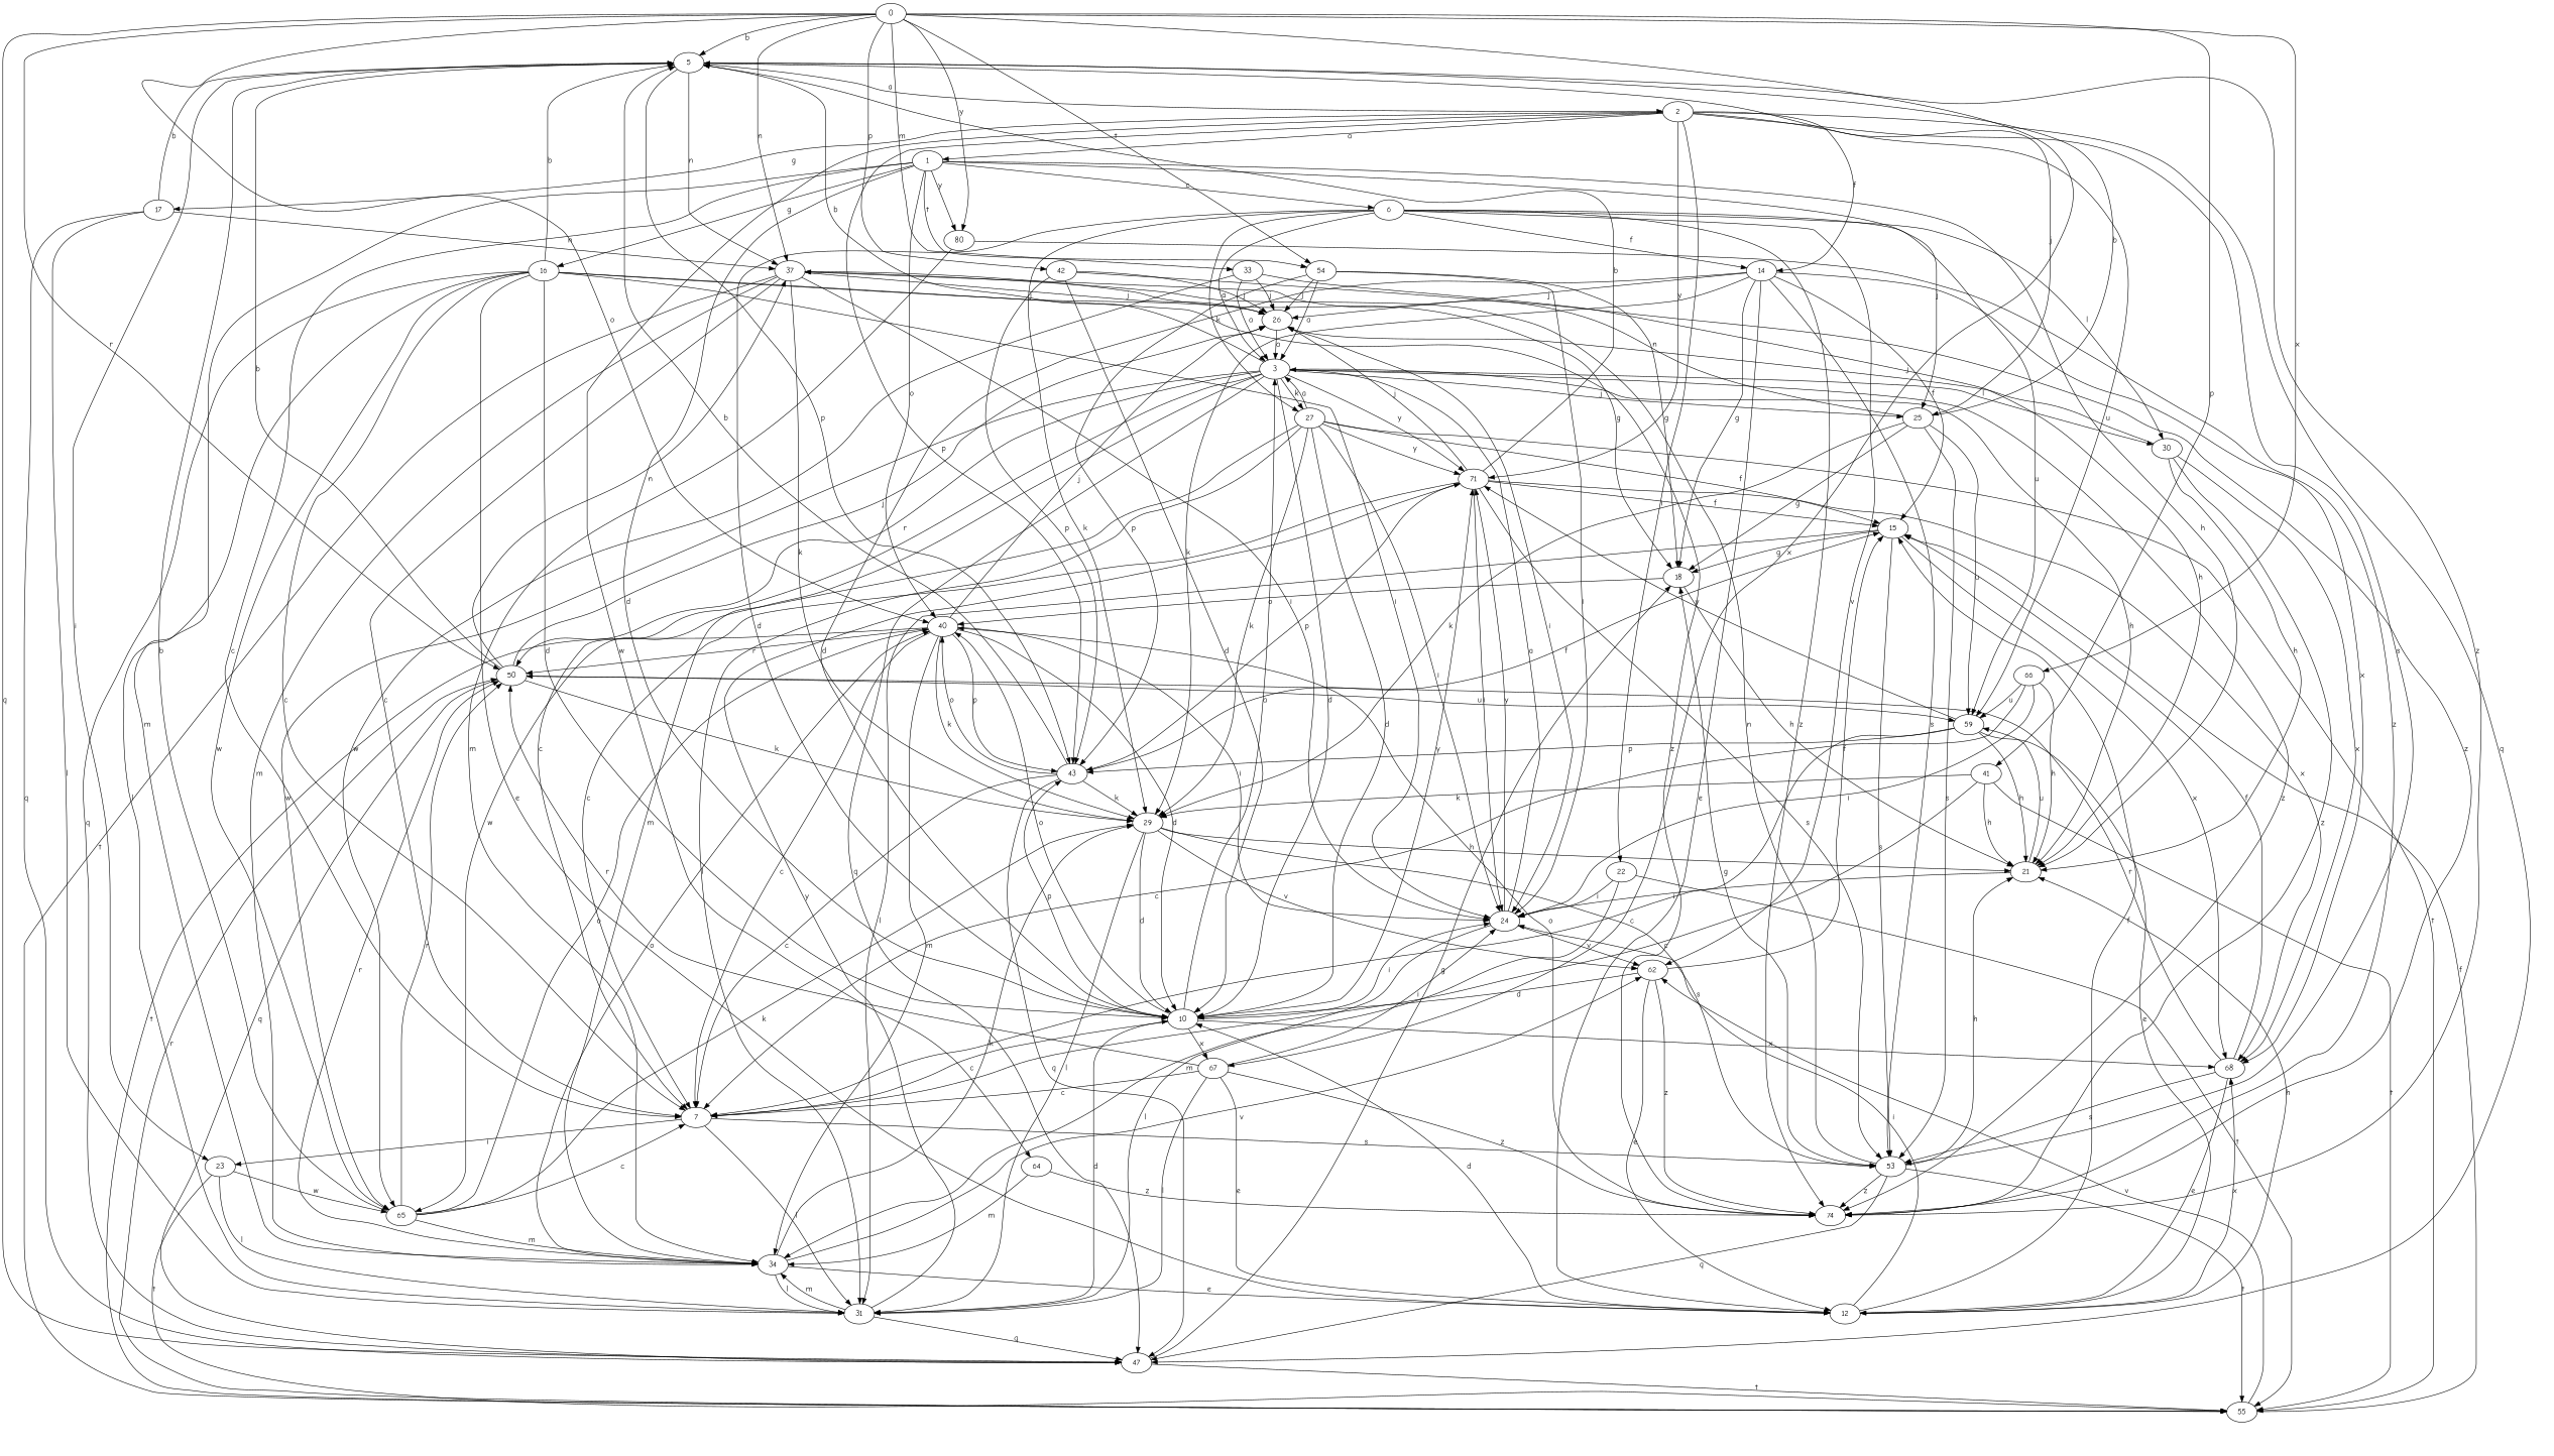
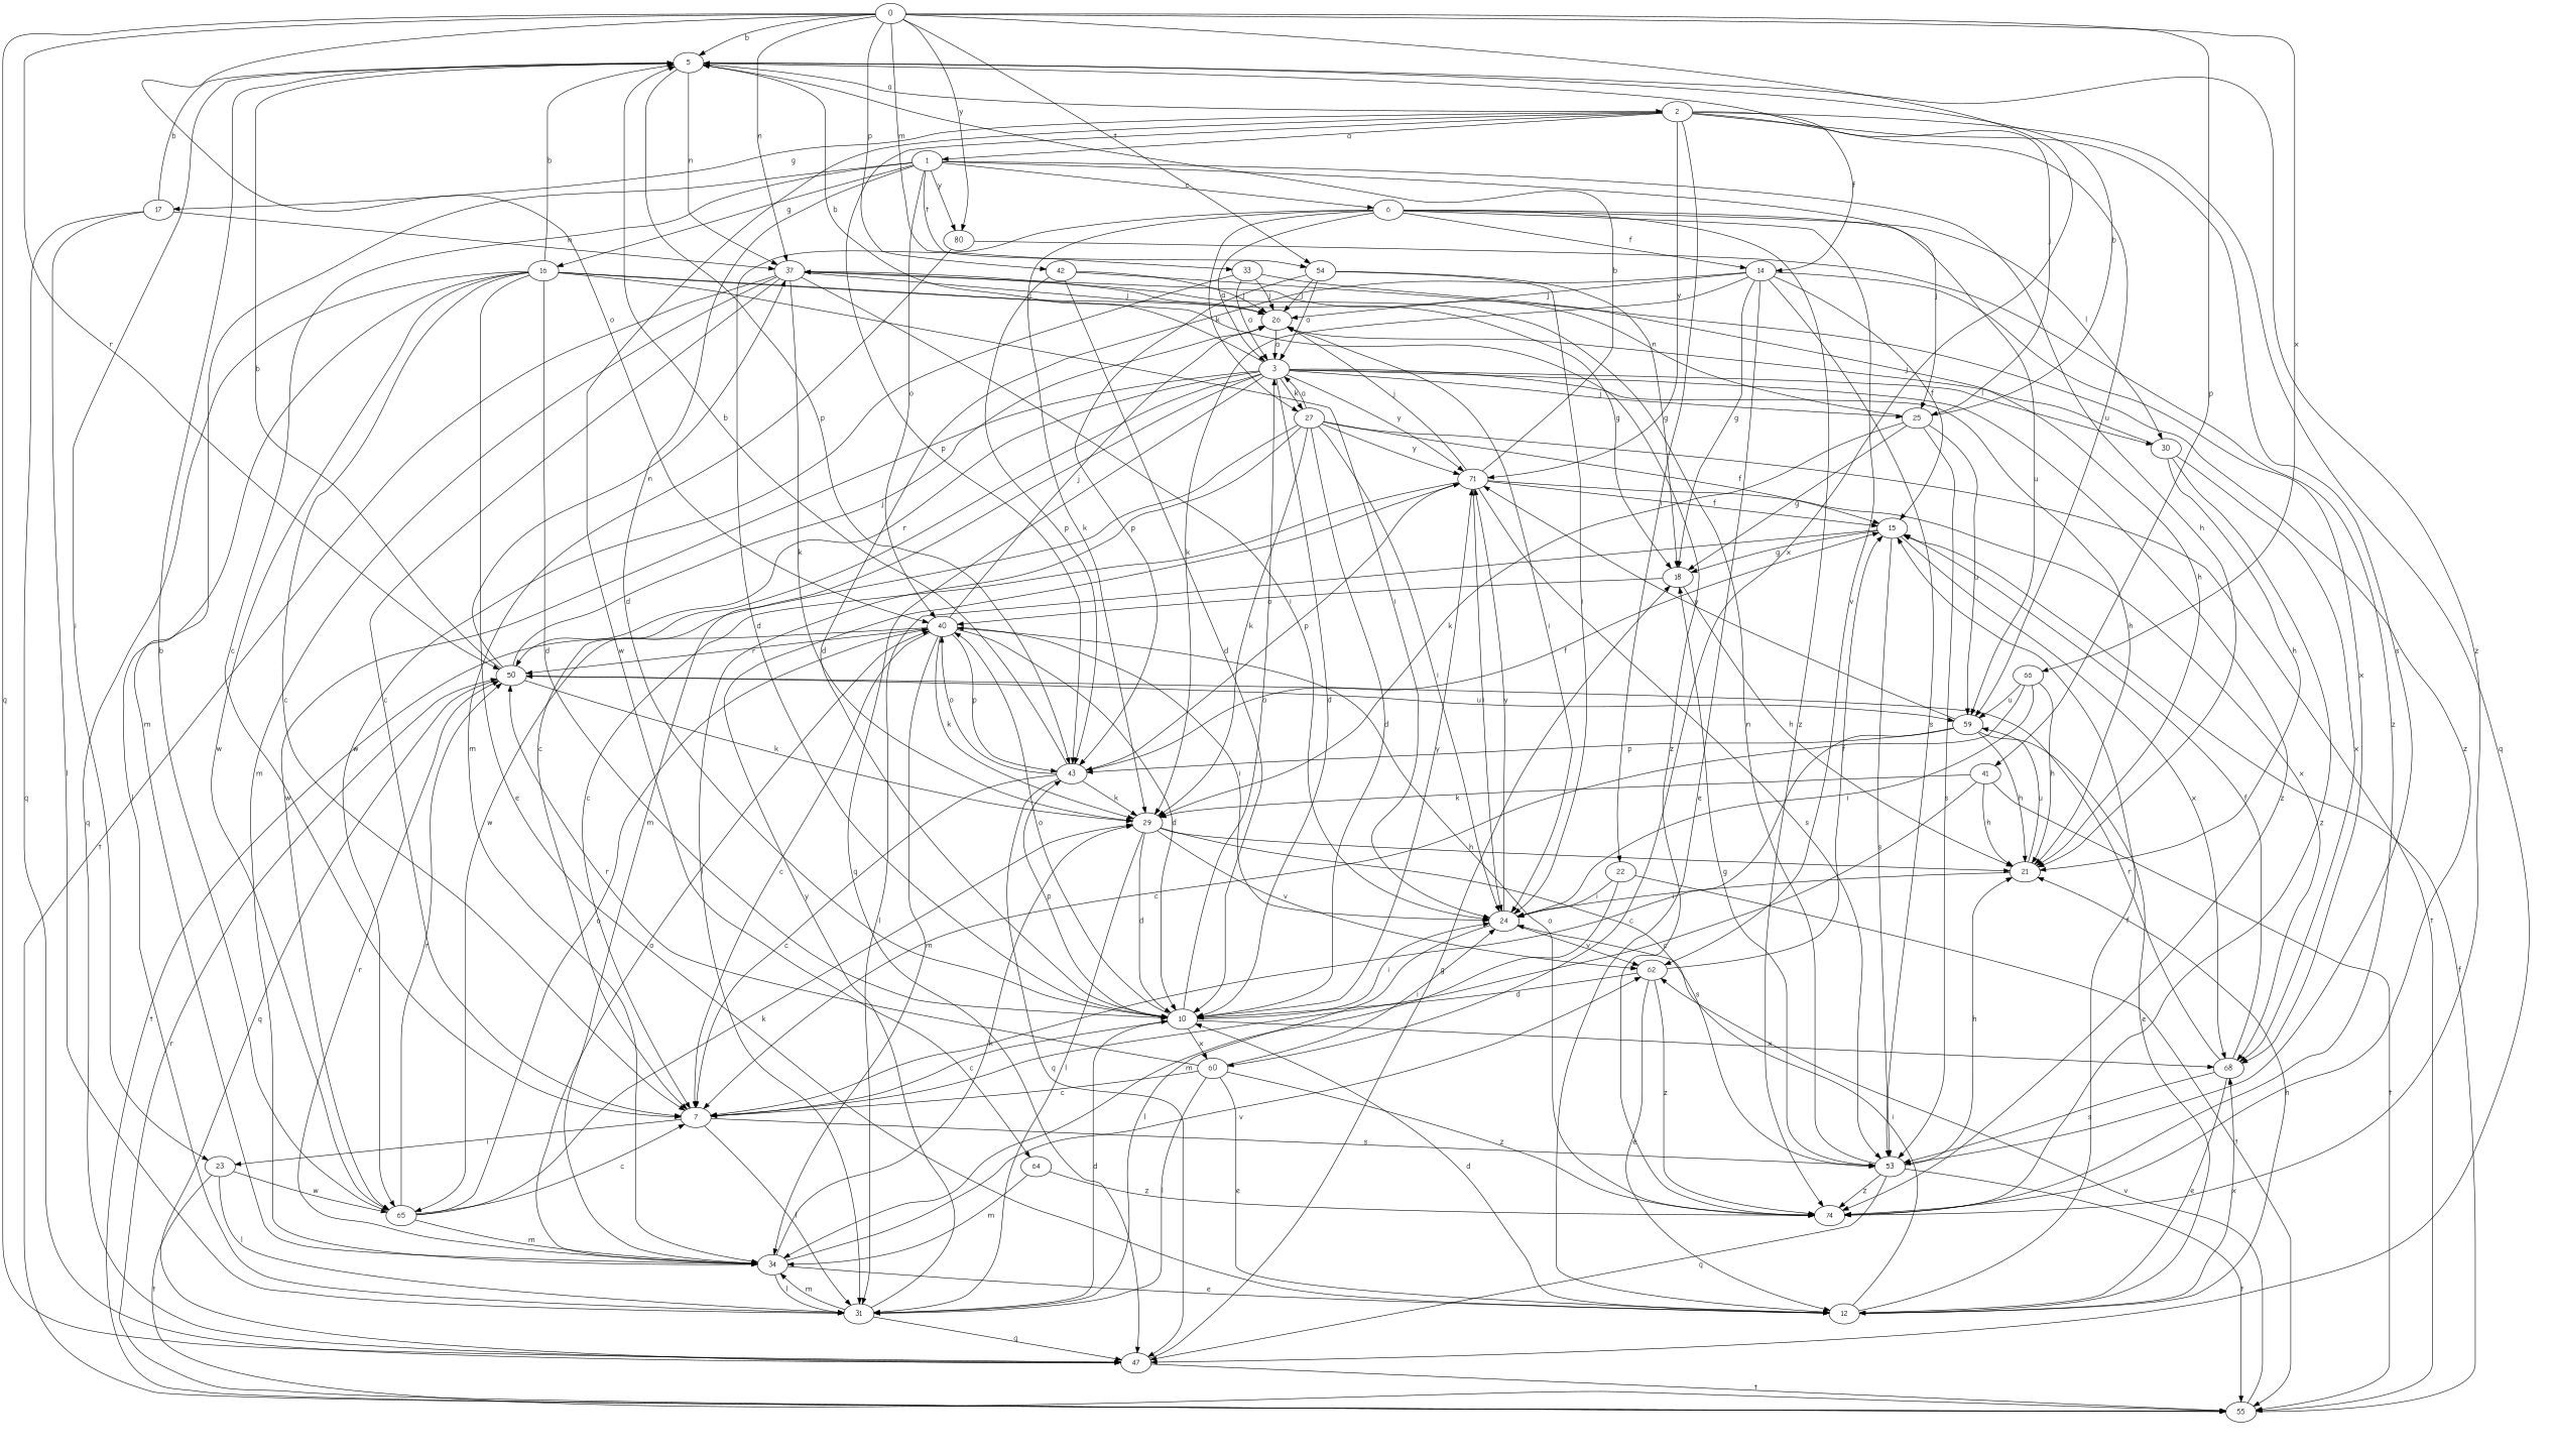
  strict digraph {
    fontname="Comic Neue"
    node [fontname="Comic Neue"]
    edge [fontname="Comic Neue"]
    0
    5
    33
    37
    40
    41
    42
    47
    50
    54
    66
-   67
+   67 [label=60]
    n13 [label=80]
    25
    2
    43
    74
    23
    21
    3
    65
    26
    7
    34
    29
    24
    18
    55
    10
    59
    31
    12
    1
    6
    16
    14
    27
    30
    62
    53
    71
    68
    17
    22
    64
    15
    0 -> 5 [label=b]
    0 -> 33 [label=m]
    0 -> 37 [label=n]
    0 -> 40 [label=o]
    0 -> 41 [label=p]
    0 -> 42 [label=p]
    0 -> 47 [label=q]
    0 -> 50 [label=r]
    0 -> 54 [label=t]
    0 -> 66 [label=x]
    0 -> 67 [label=x]
    0 -> n13 [label=y]
    5 -> 37 [label=n]
    5 -> 25 [label=j]
    5 -> 2 [label=a]
    5 -> 43 [label=p]
    5 -> 74 [label=z]
    5 -> 23 [label=i]
    33 -> 21 [label=h]
    33 -> 3 [label=a]
    33 -> 65 [label=w]
    33 -> 26 [label=j]
    37 -> 26 [label=j]
    37 -> 7 [label=c]
    37 -> 34 [label=m]
    37 -> 29 [label=k]
    37 -> 24 [label=i]
    37 -> 18 [label=g]
    37 -> 55 [label=t]
    40 -> 50 [label=r]
    40 -> 43 [label=p]
    40 -> 26 [label=j]
    40 -> 7 [label=c]
    40 -> 34 [label=m]
    40 -> 29 [label=k]
    40 -> 24 [label=i]
    40 -> 55 [label=t]
    40 -> 10 [label=d]
    41 -> 21 [label=h]
    41 -> 7 [label=c]
    41 -> 29 [label=k]
    41 -> 55 [label=t]
    42 -> 43 [label=p]
    42 -> 74 [label=z]
    42 -> 26 [label=j]
    42 -> 10 [label=d]
    47 -> 18 [label=g]
    47 -> 55 [label=t]
    50 -> 5 [label=b]
    50 -> 37 [label=n]
    50 -> 47 [label=q]
    50 -> 26 [label=j]
    50 -> 29 [label=k]
    50 -> 59 [label=u]
    54 -> 43 [label=p]
    54 -> 3 [label=a]
    54 -> 26 [label=j]
    54 -> 24 [label=i]
    54 -> 18 [label=g]
    66 -> 21 [label=h]
    66 -> 7 [label=c]
    66 -> 24 [label=i]
    66 -> 59 [label=u]
    67 -> 50 [label=r]
    67 -> 74 [label=z]
    67 -> 7 [label=c]
    67 -> 24 [label=i]
    67 -> 31 [label=l]
    67 -> 12 [label=e]
    n13 -> 74 [label=z]
    n13 -> 34 [label=m]
    25 -> 5 [label=b]
    25 -> 37 [label=n]
    25 -> 29 [label=k]
    25 -> 18 [label=g]
    25 -> 59 [label=u]
    25 -> 53 [label=s]
    2 -> 47 [label=q]
    2 -> 43 [label=p]
    2 -> 59 [label=u]
    2 -> 1 [label=a]
    2 -> 14 [label=f]
    2 -> 53 [label=s]
    2 -> 71 [label=y]
    2 -> 17 [label=g]
    2 -> 22 [label=i]
    2 -> 64 [label=w]
    43 -> 5 [label=b]
    43 -> 40 [label=o]
    43 -> 47 [label=q]
    43 -> 7 [label=c]
    43 -> 29 [label=k]
    43 -> 15 [label=f]
    74 -> 40 [label=o]
    23 -> 65 [label=w]
    23 -> 55 [label=t]
    23 -> 31 [label=l]
    21 -> 24 [label=i]
    21 -> 59 [label=u]
    3 -> 5 [label=b]
    3 -> 47 [label=q]
    3 -> 50 [label=r]
    3 -> 25 [label=j]
    3 -> 74 [label=z]
    3 -> 21 [label=h]
    3 -> 65 [label=w]
    3 -> 7 [label=c]
    3 -> 34 [label=m]
    3 -> 10 [label=d]
    3 -> 27 [label=k]
    3 -> 30 [label=l]
    3 -> 71 [label=y]
    65 -> 5 [label=b]
    65 -> 40 [label=o]
    65 -> 50 [label=r]
    65 -> 7 [label=c]
    65 -> 34 [label=m]
    65 -> 29 [label=k]
    26 -> 3 [label=a]
    26 -> 24 [label=i]
    7 -> 23 [label=i]
    7 -> 31 [label=l]
    7 -> 53 [label=s]
    34 -> 40 [label=o]
    34 -> 50 [label=r]
    34 -> 29 [label=k]
    34 -> 31 [label=l]
    34 -> 12 [label=e]
    34 -> 62 [label=v]
    29 -> 21 [label=h]
    29 -> 10 [label=d]
    29 -> 31 [label=l]
    29 -> 62 [label=v]
    29 -> 53 [label=s]
-   24 -> 3 [label=a]
    24 -> 31 [label=l]
    24 -> 62 [label=v]
    24 -> 71 [label=y]
    18 -> 40 [label=o]
    18 -> 21 [label=h]
    55 -> 50 [label=r]
    55 -> 62 [label=v]
    55 -> 15 [label=f]
    10 -> 40 [label=o]
    10 -> 67 [label=x]
    10 -> 43 [label=p]
    10 -> 3 [label=a]
    10 -> 7 [label=c]
    10 -> 24 [label=i]
    10 -> 71 [label=y]
    10 -> 68 [label=x]
    59 -> 43 [label=p]
    59 -> 21 [label=h]
    59 -> 7 [label=c]
    59 -> 12 [label=e]
    59 -> 71 [label=y]
    31 -> 47 [label=q]
    31 -> 34 [label=m]
    31 -> 10 [label=d]
    31 -> 71 [label=y]
    12 -> 21 [label=h]
    12 -> 24 [label=i]
    12 -> 10 [label=d]
    12 -> 68 [label=x]
    12 -> 15 [label=f]
    1 -> 40 [label=o]
    1 -> 54 [label=t]
    1 -> n13 [label=y]
    1 -> 25 [label=j]
    1 -> 21 [label=h]
    1 -> 7 [label=c]
    1 -> 34 [label=m]
    1 -> 10 [label=d]
    1 -> 6 [label=c]
    1 -> 16 [label=g]
    6 -> 74 [label=z]
    6 -> 3 [label=a]
    6 -> 29 [label=k]
    6 -> 10 [label=d]
    6 -> 59 [label=u]
    6 -> 14 [label=f]
    6 -> 27 [label=k]
    6 -> 30 [label=l]
    6 -> 62 [label=v]
    16 -> 5 [label=b]
    16 -> 47 [label=q]
    16 -> 74 [label=z]
    16 -> 65 [label=w]
    16 -> 26 [label=j]
    16 -> 7 [label=c]
    16 -> 24 [label=i]
    16 -> 10 [label=d]
    16 -> 31 [label=l]
    16 -> 12 [label=e]
    14 -> 26 [label=j]
    14 -> 29 [label=k]
    14 -> 18 [label=g]
    14 -> 10 [label=d]
    14 -> 12 [label=e]
    14 -> 53 [label=s]
    14 -> 68 [label=x]
    14 -> 15 [label=f]
    27 -> 3 [label=a]
    27 -> 65 [label=w]
    27 -> 29 [label=k]
    27 -> 24 [label=i]
    27 -> 55 [label=t]
    27 -> 10 [label=d]
    27 -> 31 [label=l]
    27 -> 71 [label=y]
    27 -> 15 [label=f]
    30 -> 74 [label=z]
    30 -> 21 [label=h]
    30 -> 26 [label=j]
    30 -> 68 [label=x]
    62 -> 74 [label=z]
    62 -> 10 [label=d]
    62 -> 12 [label=e]
    62 -> 15 [label=f]
    53 -> 37 [label=n]
    53 -> 47 [label=q]
    53 -> 74 [label=z]
    53 -> 21 [label=h]
    53 -> 18 [label=g]
    53 -> 55 [label=t]
    71 -> 5 [label=b]
    71 -> 43 [label=p]
    71 -> 26 [label=j]
    71 -> 7 [label=c]
    71 -> 24 [label=i]
    71 -> 53 [label=s]
    71 -> 68 [label=x]
    71 -> 15 [label=f]
    68 -> 50 [label=r]
    68 -> 12 [label=e]
    68 -> 53 [label=s]
    68 -> 15 [label=f]
    17 -> 5 [label=b]
    17 -> 37 [label=n]
    17 -> 47 [label=q]
    17 -> 31 [label=l]
    22 -> 34 [label=m]
    22 -> 24 [label=i]
    22 -> 55 [label=t]
    64 -> 74 [label=z]
    64 -> 34 [label=m]
    15 -> 18 [label=g]
    15 -> 31 [label=l]
    15 -> 53 [label=s]
    15 -> 68 [label=x]
  }
